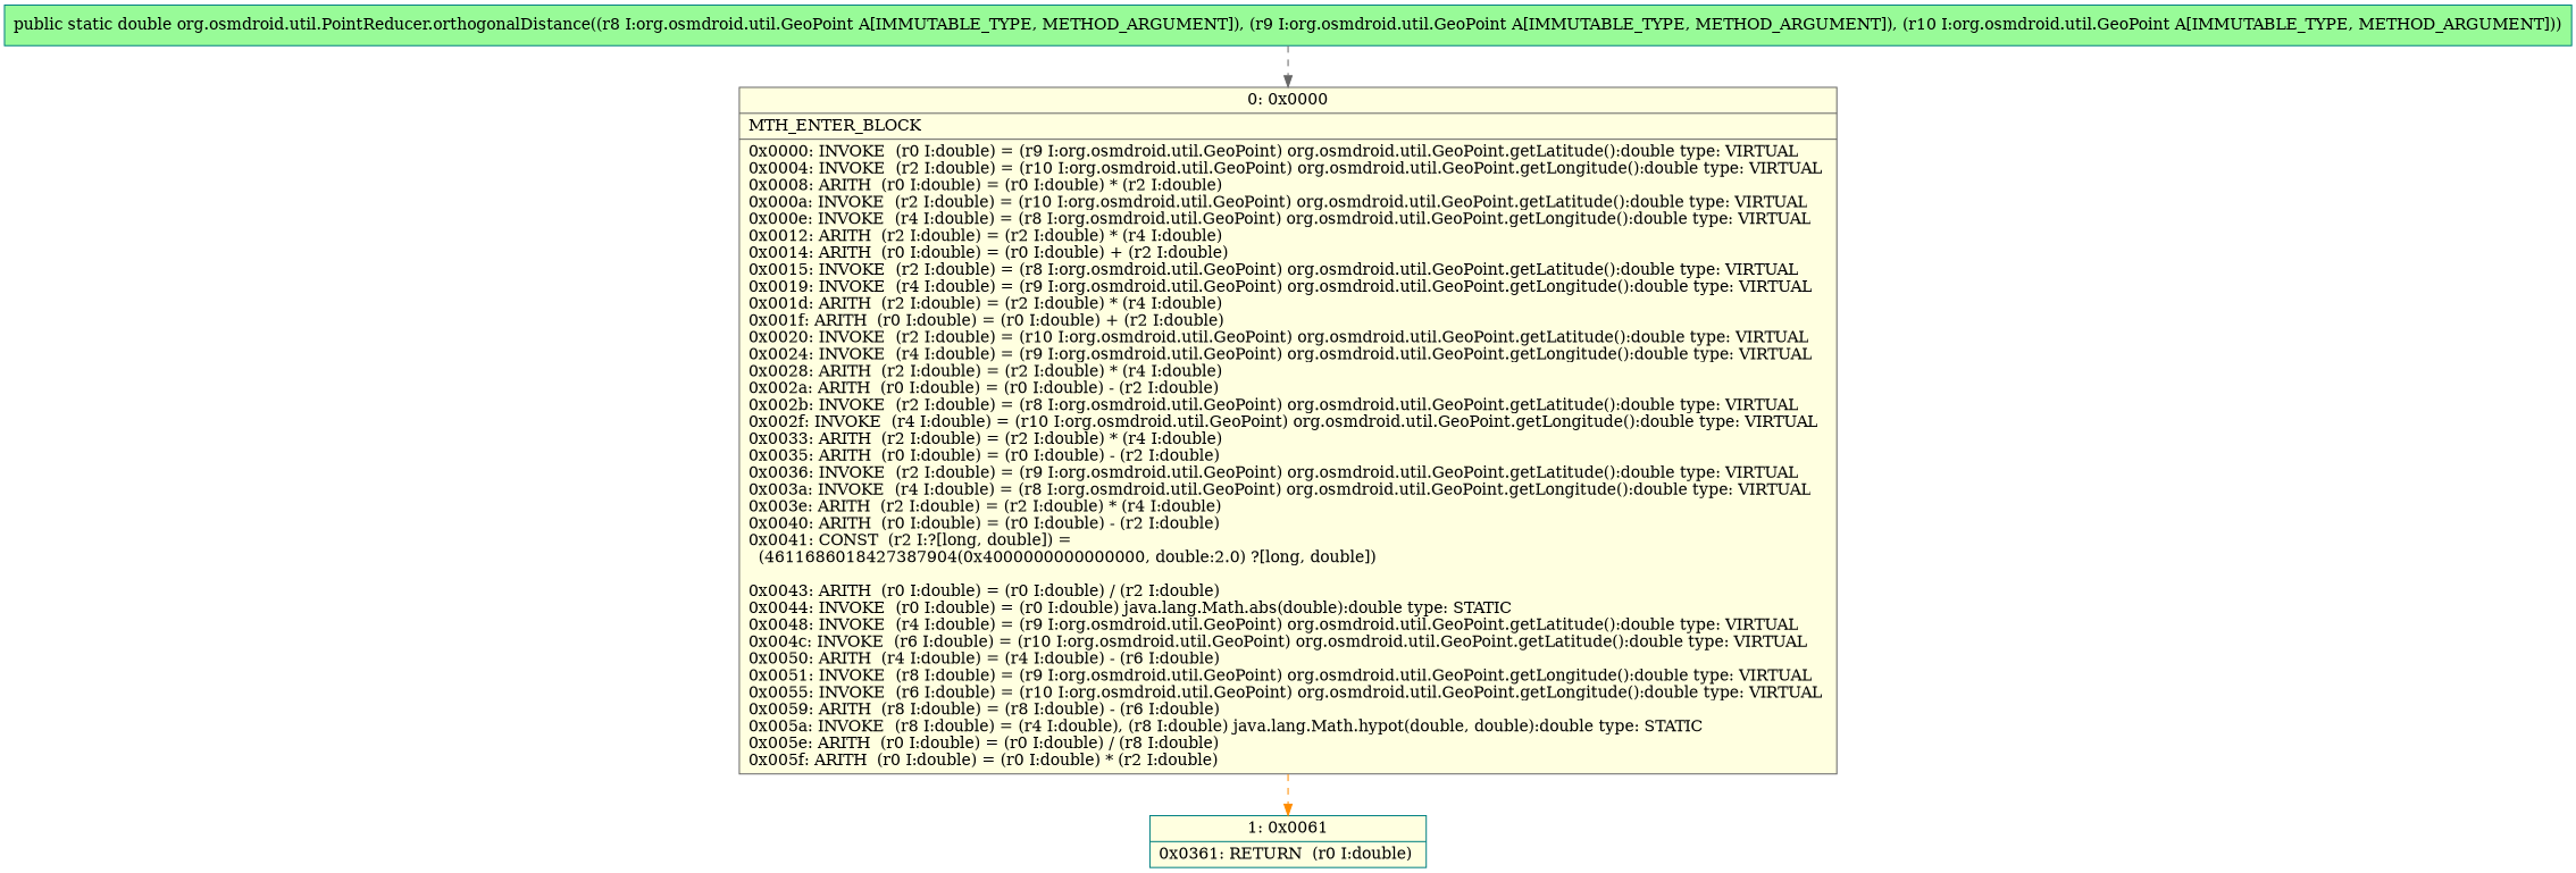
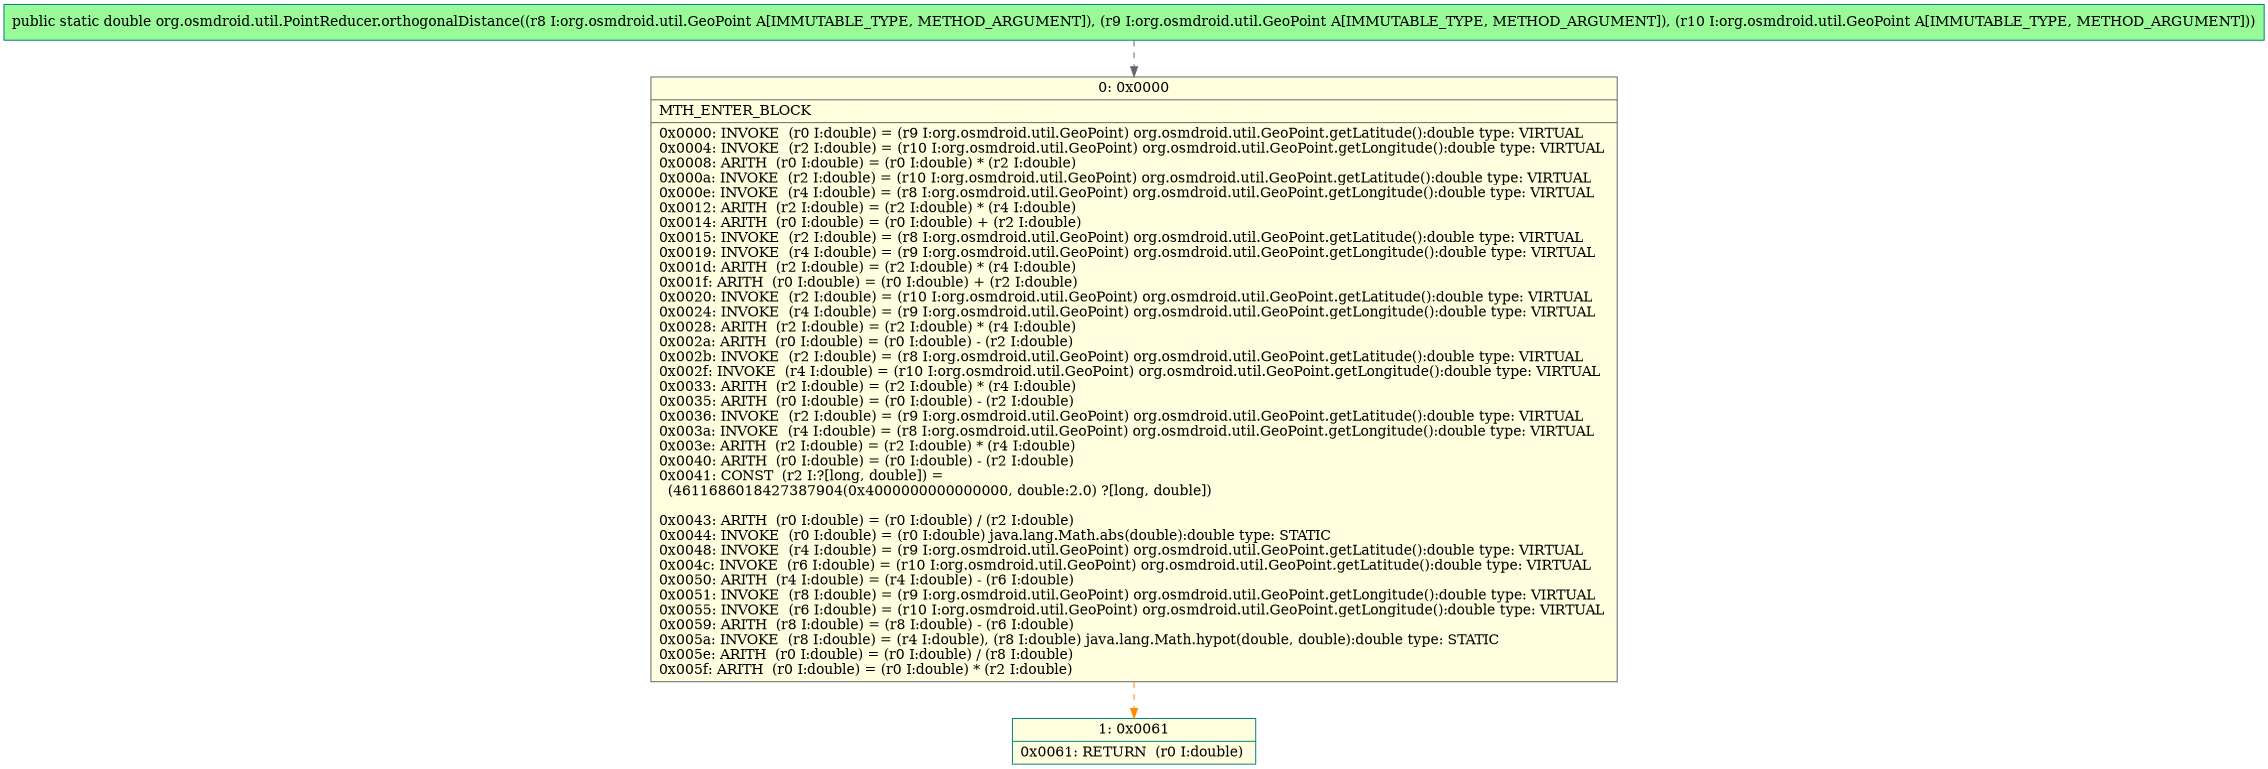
  digraph {
    node [shape=record style=filled fillcolor=lightyellow color=teal]
    edge [style=dashed]
    n1 [label="{0\:\ 0x0000|MTH_ENTER_BLOCK\l|0x0000: INVOKE  (r0 I:double) = (r9 I:org.osmdroid.util.GeoPoint) org.osmdroid.util.GeoPoint.getLatitude():double type: VIRTUAL \l0x0004: INVOKE  (r2 I:double) = (r10 I:org.osmdroid.util.GeoPoint) org.osmdroid.util.GeoPoint.getLongitude():double type: VIRTUAL \l0x0008: ARITH  (r0 I:double) = (r0 I:double) * (r2 I:double) \l0x000a: INVOKE  (r2 I:double) = (r10 I:org.osmdroid.util.GeoPoint) org.osmdroid.util.GeoPoint.getLatitude():double type: VIRTUAL \l0x000e: INVOKE  (r4 I:double) = (r8 I:org.osmdroid.util.GeoPoint) org.osmdroid.util.GeoPoint.getLongitude():double type: VIRTUAL \l0x0012: ARITH  (r2 I:double) = (r2 I:double) * (r4 I:double) \l0x0014: ARITH  (r0 I:double) = (r0 I:double) + (r2 I:double) \l0x0015: INVOKE  (r2 I:double) = (r8 I:org.osmdroid.util.GeoPoint) org.osmdroid.util.GeoPoint.getLatitude():double type: VIRTUAL \l0x0019: INVOKE  (r4 I:double) = (r9 I:org.osmdroid.util.GeoPoint) org.osmdroid.util.GeoPoint.getLongitude():double type: VIRTUAL \l0x001d: ARITH  (r2 I:double) = (r2 I:double) * (r4 I:double) \l0x001f: ARITH  (r0 I:double) = (r0 I:double) + (r2 I:double) \l0x0020: INVOKE  (r2 I:double) = (r10 I:org.osmdroid.util.GeoPoint) org.osmdroid.util.GeoPoint.getLatitude():double type: VIRTUAL \l0x0024: INVOKE  (r4 I:double) = (r9 I:org.osmdroid.util.GeoPoint) org.osmdroid.util.GeoPoint.getLongitude():double type: VIRTUAL \l0x0028: ARITH  (r2 I:double) = (r2 I:double) * (r4 I:double) \l0x002a: ARITH  (r0 I:double) = (r0 I:double) \- (r2 I:double) \l0x002b: INVOKE  (r2 I:double) = (r8 I:org.osmdroid.util.GeoPoint) org.osmdroid.util.GeoPoint.getLatitude():double type: VIRTUAL \l0x002f: INVOKE  (r4 I:double) = (r10 I:org.osmdroid.util.GeoPoint) org.osmdroid.util.GeoPoint.getLongitude():double type: VIRTUAL \l0x0033: ARITH  (r2 I:double) = (r2 I:double) * (r4 I:double) \l0x0035: ARITH  (r0 I:double) = (r0 I:double) \- (r2 I:double) \l0x0036: INVOKE  (r2 I:double) = (r9 I:org.osmdroid.util.GeoPoint) org.osmdroid.util.GeoPoint.getLatitude():double type: VIRTUAL \l0x003a: INVOKE  (r4 I:double) = (r8 I:org.osmdroid.util.GeoPoint) org.osmdroid.util.GeoPoint.getLongitude():double type: VIRTUAL \l0x003e: ARITH  (r2 I:double) = (r2 I:double) * (r4 I:double) \l0x0040: ARITH  (r0 I:double) = (r0 I:double) \- (r2 I:double) \l0x0041: CONST  (r2 I:?[long, double]) = \l  (4611686018427387904(0x4000000000000000, double:2.0) ?[long, double])\l \l0x0043: ARITH  (r0 I:double) = (r0 I:double) \/ (r2 I:double) \l0x0044: INVOKE  (r0 I:double) = (r0 I:double) java.lang.Math.abs(double):double type: STATIC \l0x0048: INVOKE  (r4 I:double) = (r9 I:org.osmdroid.util.GeoPoint) org.osmdroid.util.GeoPoint.getLatitude():double type: VIRTUAL \l0x004c: INVOKE  (r6 I:double) = (r10 I:org.osmdroid.util.GeoPoint) org.osmdroid.util.GeoPoint.getLatitude():double type: VIRTUAL \l0x0050: ARITH  (r4 I:double) = (r4 I:double) \- (r6 I:double) \l0x0051: INVOKE  (r8 I:double) = (r9 I:org.osmdroid.util.GeoPoint) org.osmdroid.util.GeoPoint.getLongitude():double type: VIRTUAL \l0x0055: INVOKE  (r6 I:double) = (r10 I:org.osmdroid.util.GeoPoint) org.osmdroid.util.GeoPoint.getLongitude():double type: VIRTUAL \l0x0059: ARITH  (r8 I:double) = (r8 I:double) \- (r6 I:double) \l0x005a: INVOKE  (r8 I:double) = (r4 I:double), (r8 I:double) java.lang.Math.hypot(double, double):double type: STATIC \l0x005e: ARITH  (r0 I:double) = (r0 I:double) \/ (r8 I:double) \l0x005f: ARITH  (r0 I:double) = (r0 I:double) * (r2 I:double) \l}" color=gray40]
-   n2 [label="{1\:\ 0x0061|0x0361: RETURN  (r0 I:double) \l}"]
+   n2 [label="{1\:\ 0x0061|0x0061: RETURN  (r0 I:double) \l}"]
    n3 [label="{public static double org.osmdroid.util.PointReducer.orthogonalDistance((r8 I:org.osmdroid.util.GeoPoint A[IMMUTABLE_TYPE, METHOD_ARGUMENT]), (r9 I:org.osmdroid.util.GeoPoint A[IMMUTABLE_TYPE, METHOD_ARGUMENT]), (r10 I:org.osmdroid.util.GeoPoint A[IMMUTABLE_TYPE, METHOD_ARGUMENT])) }" fillcolor=palegreen]
    n1 -> n2 [color=darkorange]
    n3 -> n1 [color=gray40]
  }
